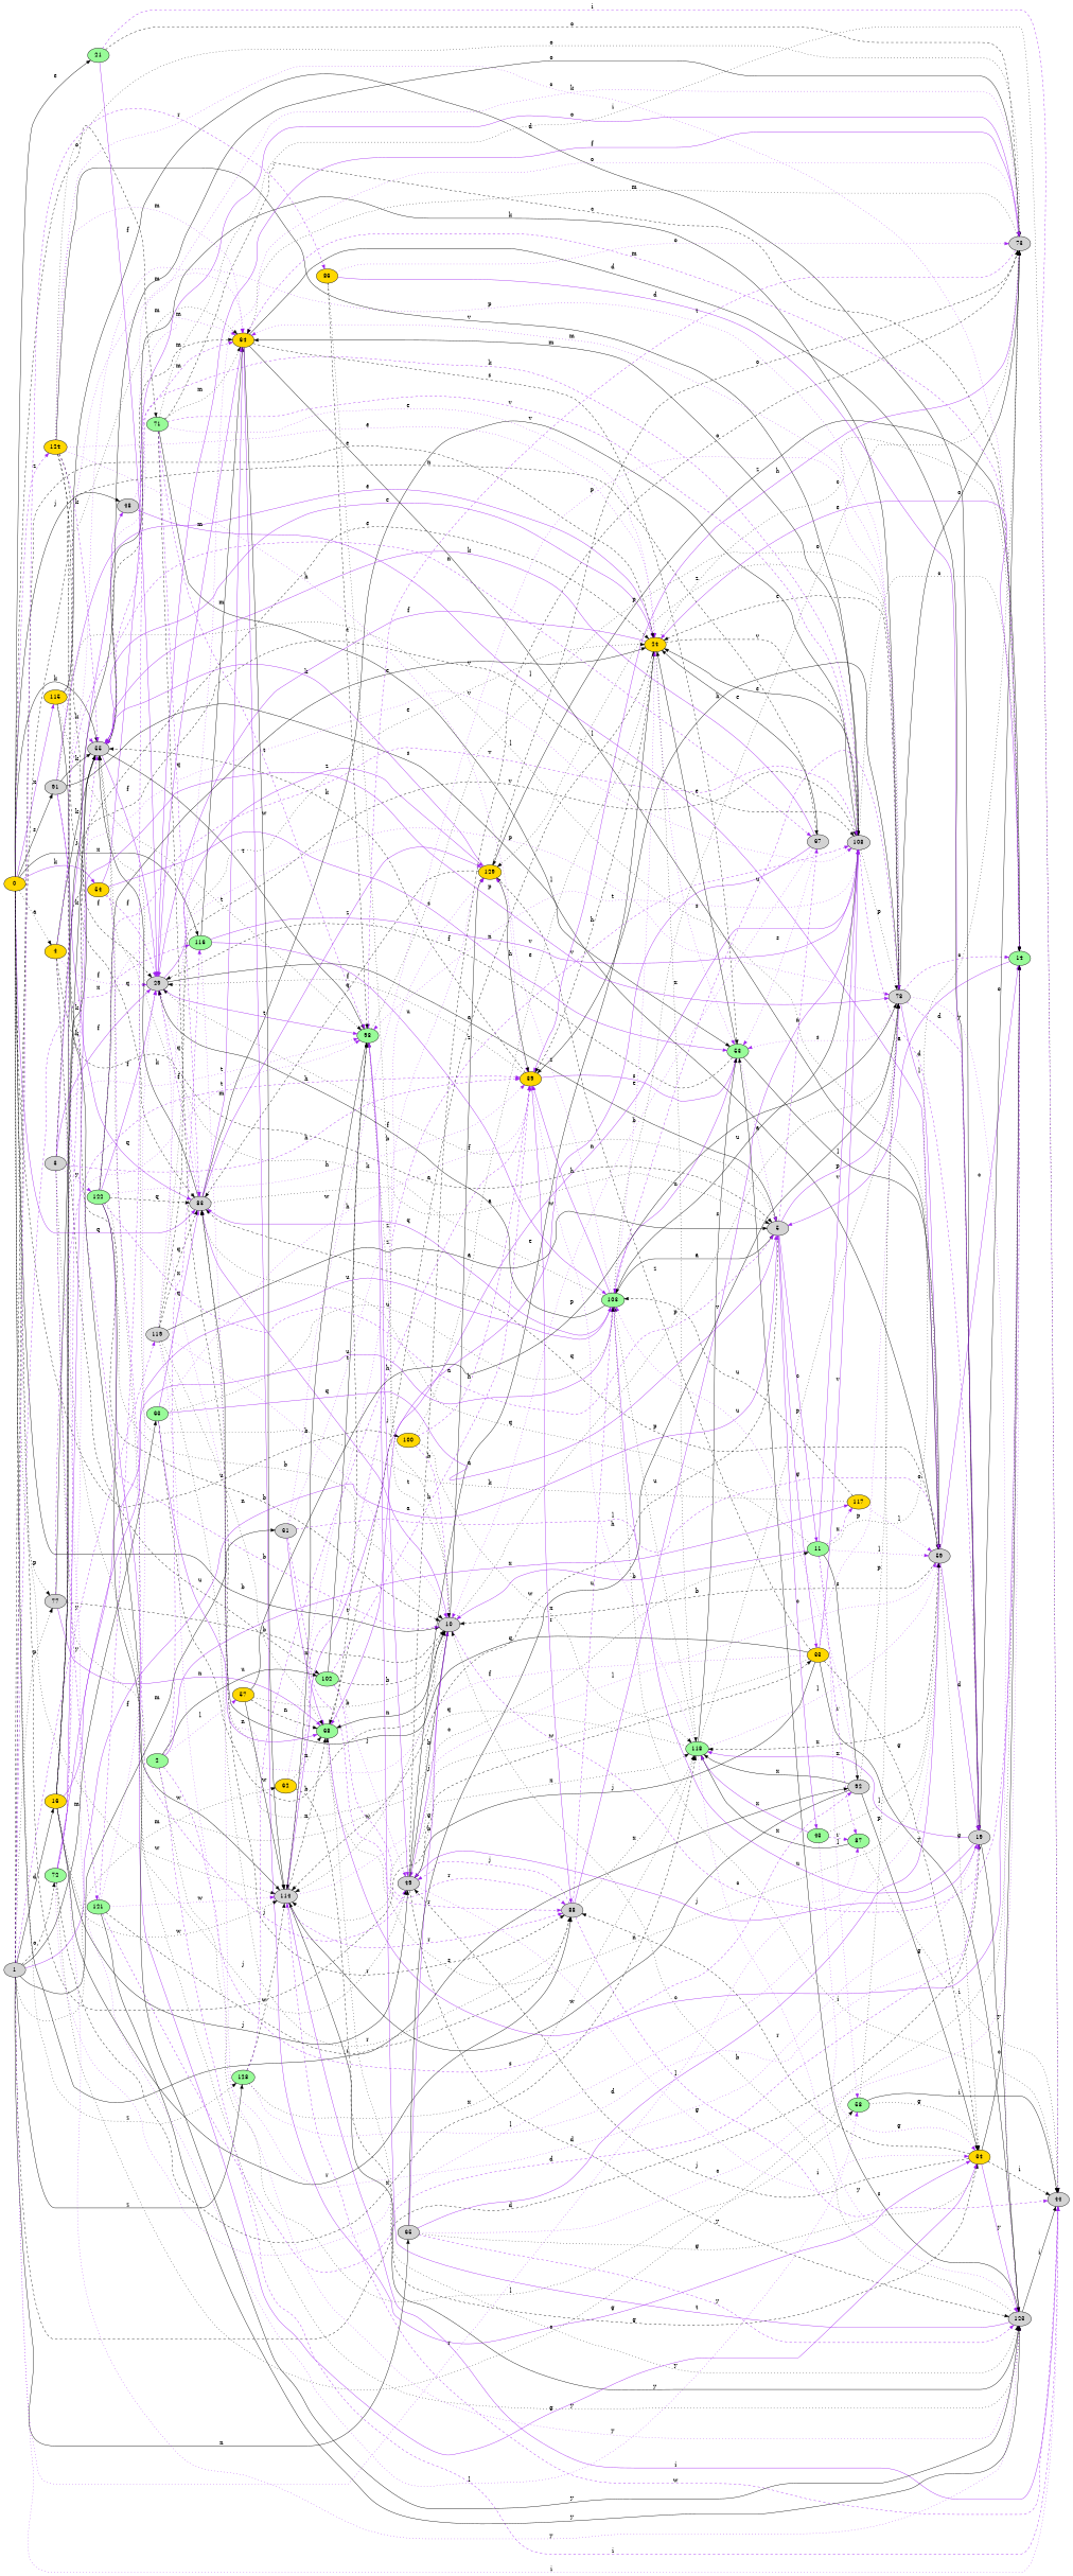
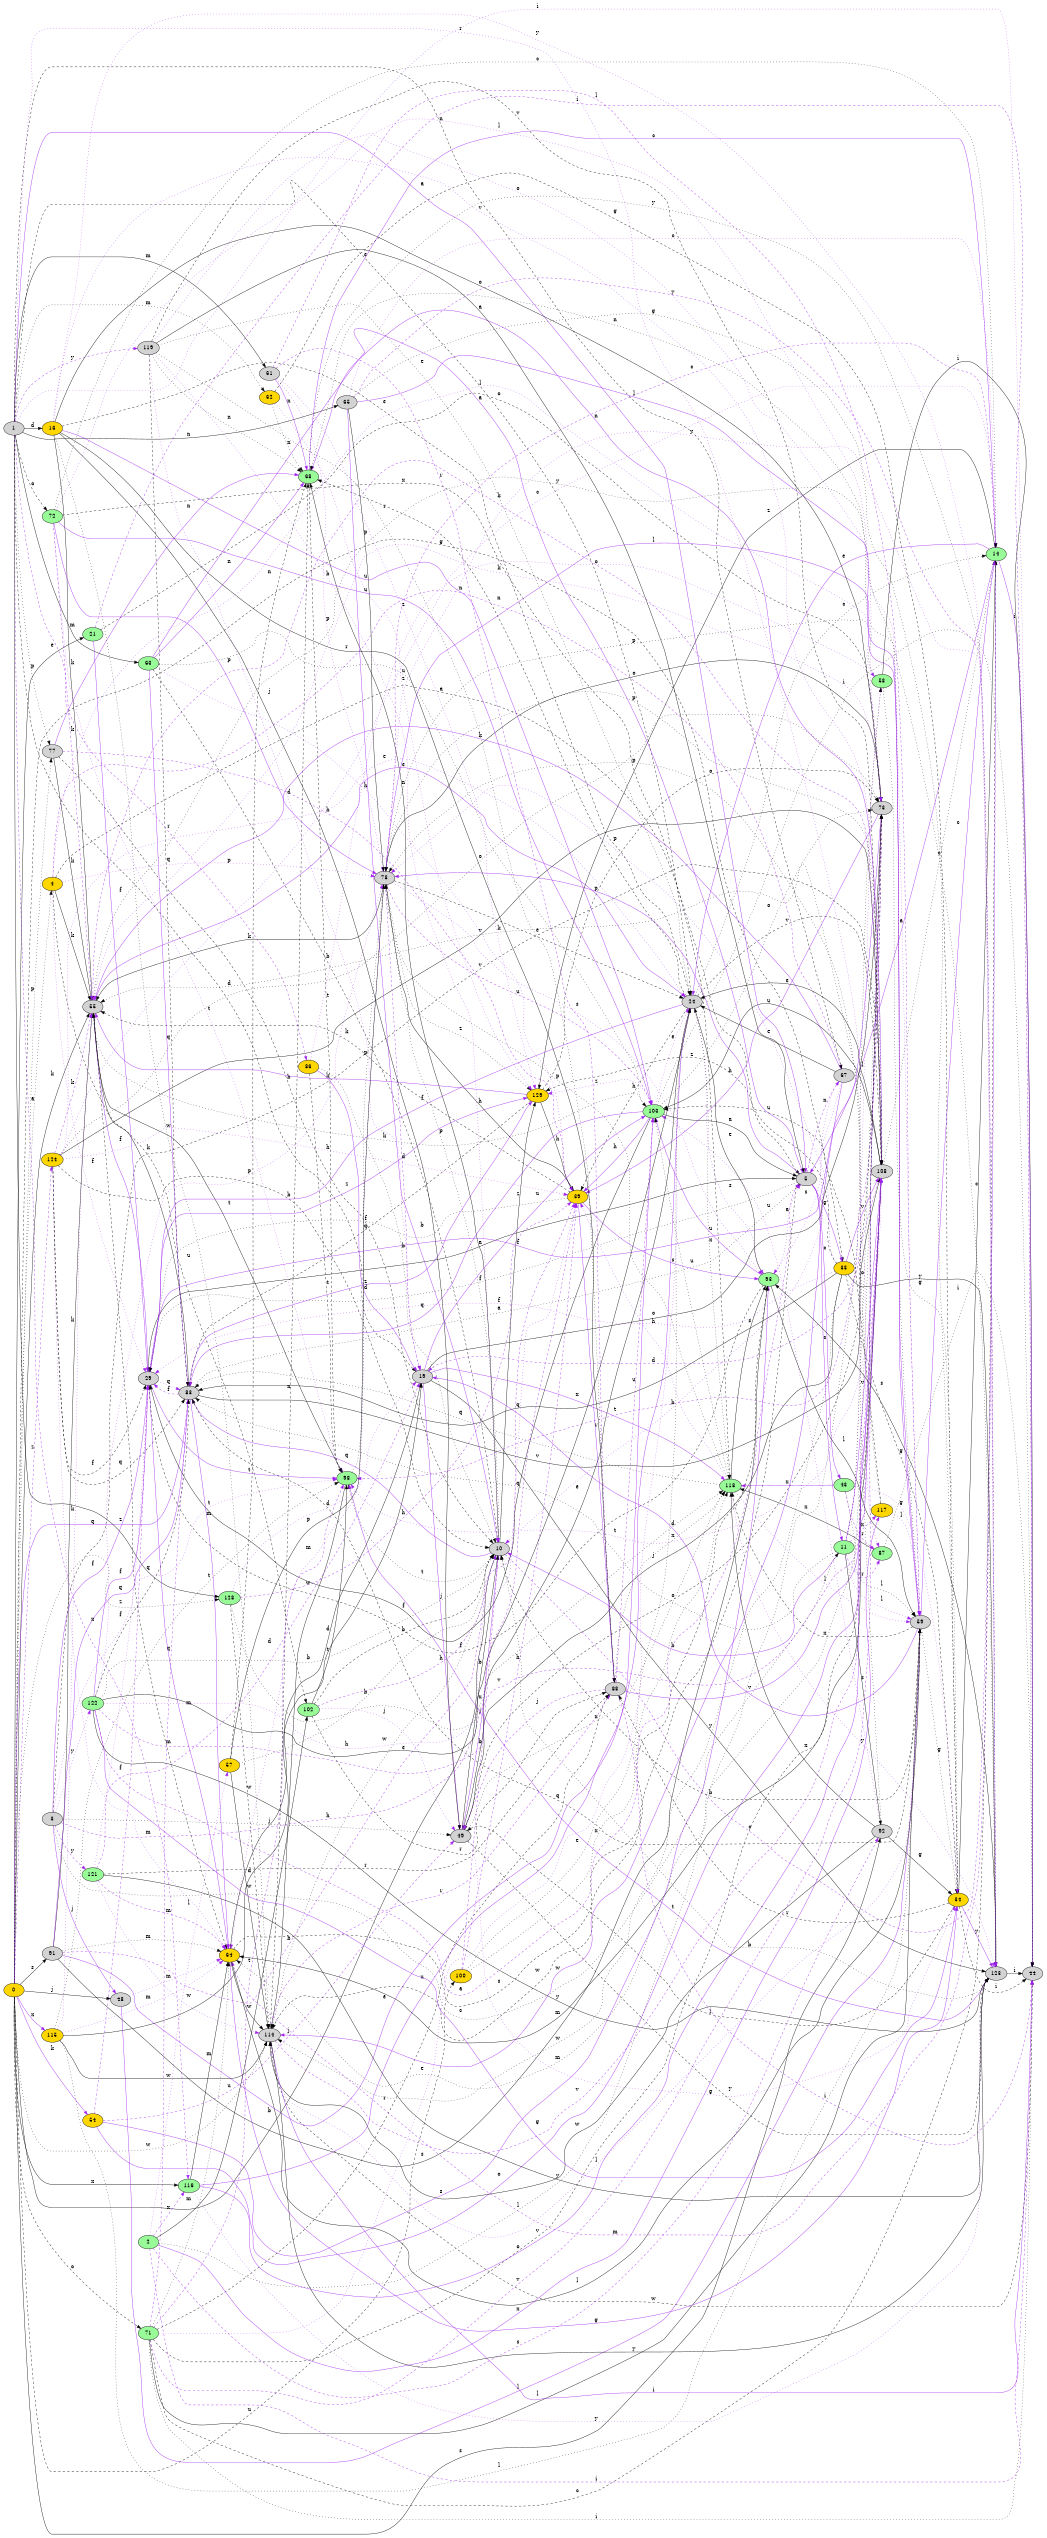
  strict digraph {
    rankdir=LR
    node [fillcolor=lightgrey style=filled]
    edge [color=black style=solid]
    0 [fillcolor=gold]
    4 [fillcolor=gold]
    10
    21 [fillcolor=palegreen]
    33 [fillcolor=gold]
    48
    54 [fillcolor=gold]
    55
    71 [fillcolor=palegreen]
    77
    83
    91
    92
    100 [fillcolor=gold]
    114
    115 [fillcolor=gold]
    116 [fillcolor=palegreen]
    124 [fillcolor=gold]
    128 [fillcolor=palegreen]
    5
    67
    58 [fillcolor=palegreen]
    102 [fillcolor=palegreen]
    29
    78
    49
    98 [fillcolor=palegreen]
    14 [fillcolor=palegreen]
    68 [fillcolor=palegreen]
    129 [fillcolor=gold]
    44
    73
    108
    34 [fillcolor=gold]
    123
    59
    64 [fillcolor=gold]
-   93 [fillcolor=palegreen label=53]
-   24 [fillcolor=gold]
+   93 [fillcolor=palegreen]
+   24
    88
    39 [fillcolor=gold]
    118 [fillcolor=palegreen]
    103 [fillcolor=palegreen]
    19
    1
    16 [fillcolor=gold]
    61
    62 [fillcolor=gold]
    63 [fillcolor=palegreen]
    65
    72 [fillcolor=palegreen]
    86 [fillcolor=gold]
    87 [fillcolor=palegreen]
    119
    11 [fillcolor=palegreen]
    n56 [fillcolor=palegreen label=43]
    2 [fillcolor=palegreen]
    57 [fillcolor=gold]
    117 [fillcolor=gold]
    3
    121 [fillcolor=palegreen]
    122 [fillcolor=palegreen]
    0 -> 4 [label=a style=dotted]
    0 -> 10 [label=b]
    0 -> 21 [label=e]
    0 -> 33 [label=g style=dashed]
    0 -> 48 [label=j]
    0 -> 54 [color=purple label=k]
    0 -> 55 [label=k]
    0 -> 71 [label=o style=dashed]
    0 -> 77 [label=p style=dotted]
    0 -> 83 [color=purple label=q]
    0 -> 91 [label=s]
    0 -> 92 [label=s]
    0 -> 100 [label=u style=dashed]
    0 -> 114 [label=w style=dotted]
    0 -> 115 [color=purple label=x]
    0 -> 116 [label=x]
    0 -> 124 [color=purple label=z style=dashed]
    0 -> 128 [label=z style=dotted]
    4 -> 55 [label=k]
    4 -> 5 [label=a style=dashed]
    4 -> 67 [color=purple label=n style=dashed]
    4 -> 58 [color=purple label=l style=dotted]
    4 -> 102 [label=u style=dashed]
    4 -> 29 [color=purple label=f style=dotted]
    4 -> 78 [color=purple label=p style=dotted]
    10 -> 83 [color=purple label=q]
    10 -> 114 [label=w style=dotted]
    10 -> 78 [label=p style=dotted]
    10 -> 49 [color=purple label=j]
    10 -> 98 [label=t style=dotted]
    10 -> 14 [color=purple label=c style=dashed]
    10 -> 68 [label=n]
    10 -> 129 [label=z]
    21 -> 29 [color=purple label=f]
    21 -> 44 [color=purple label=i style=dashed]
    21 -> 73 [label=o style=dashed]
    33 -> 83 [label=q]
    33 -> 114 [label=w style=dotted]
    33 -> 29 [color=purple label=f style=dotted]
    33 -> 78 [color=purple label=p style=dotted]
    33 -> 49 [label=j]
    33 -> 129 [label=z style=dashed]
    33 -> 108 [color=purple label=v]
    33 -> 34 [label=g style=dashed]
    33 -> 123 [label=y]
    48 -> 59 [color=purple label=l]
    48 -> 64 [color=purple label=m style=dotted]
    54 -> 29 [color=purple label=f style=dashed]
    54 -> 49 [color=purple label=j style=dashed]
    54 -> 73 [color=purple label=o]
    54 -> 93 [color=purple label=s]
    55 -> 29 [color=purple label=f]
    55 -> 98 [label=t]
    55 -> 123 [label=y style=dotted]
    55 -> 64 [label=m style=dashed]
    55 -> 24 [color=purple label=e]
    71 -> 83 [color=purple label=q style=dashed]
    71 -> 98 [color=purple label=t style=dashed]
    71 -> 14 [label=c style=dashed]
    71 -> 44 [label=i style=dotted]
+   71 -> 73 [label=o style=dashed]
    71 -> 108 [color=purple label=v style=dashed]
    71 -> 59 [label=l]
    71 -> 64 [label=m style=dotted]
    71 -> 24 [color=purple label=e style=dotted]
    71 -> 88 [label=r style=dashed]
    77 -> 10 [label=b style=dashed]
    77 -> 55 [label=k]
    77 -> 68 [color=purple label=n]
    77 -> 39 [color=purple label=h style=dashed]
    83 -> 55 [label=k]
    83 -> 5 [label=a style=dotted]
    83 -> 29 [color=purple label=f style=dashed]
    83 -> 129 [color=purple label=z]
    83 -> 108 [label=v]
    83 -> 64 [color=purple label=m]
    91 -> 10 [color=purple label=b style=dashed]
    91 -> 55 [label=k]
    91 -> 83 [color=purple label=q]
    91 -> 64 [label=m style=dotted]
    91 -> 93 [label=s]
    91 -> 24 [color=purple label=e]
    92 -> 114 [label=w]
    92 -> 78 [label=p style=dotted]
    92 -> 34 [label=g]
    92 -> 118 [label=x]
    92 -> 103 [color=purple label=u style=dotted]
    100 -> 10 [color=purple label=b style=dashed]
    100 -> 24 [label=e style=dotted]
    100 -> 39 [color=purple label=h style=dashed]
    100 -> 118 [label=x style=dotted]
    114 -> 68 [label=n style=dashed]
    114 -> 44 [color=purple label=i]
    114 -> 108 [color=purple label=v style=dashed]
    114 -> 123 [label=y]
    114 -> 59 [color=purple label=l style=dotted]
    114 -> 88 [color=purple label=r style=dashed]
    115 -> 55 [color=purple label=k style=dotted]
    115 -> 114 [label=w]
    115 -> 98 [label=t style=dotted]
    115 -> 59 [label=l style=dotted]
    115 -> 64 [color=purple label=m style=dotted]
    115 -> 19 [label=d]
    116 -> 108 [color=purple label=v]
    116 -> 123 [color=purple label=y style=dotted]
    116 -> 64 [label=m]
    116 -> 103 [color=purple label=u]
    124 -> 10 [label=b style=dashed]
    124 -> 55 [color=purple label=k style=dashed]
    124 -> 83 [label=q style=dashed]
    124 -> 29 [label=f style=dashed]
    124 -> 14 [color=purple label=c style=dotted]
    124 -> 73 [label=o style=dotted]
    124 -> 108 [label=v]
    124 -> 64 [color=purple label=m style=dotted]
    124 -> 24 [color=purple label=e style=dotted]
    124 -> 39 [color=purple label=h style=dotted]
    128 -> 114 [label=w style=dashed]
    128 -> 39 [color=purple label=h style=dashed]
    128 -> 118 [label=x style=dotted]
    128 -> 19 [color=purple label=d style=dotted]
    5 -> 33 [color=purple label=g]
    5 -> 114 [label=w style=dashed]
    5 -> 67 [color=purple label=n style=dashed]
    5 -> 29 [label=f style=dotted]
    5 -> 78 [color=purple label=p]
    5 -> 11 [color=purple label=c]
    5 -> n56 [color=purple label=c]
    67 -> 10 [color=purple label=b style=dotted]
    67 -> 55 [color=purple label=k]
    67 -> 114 [color=purple label=w]
    67 -> 93 [color=purple label=s style=dotted]
    67 -> 24 [label=e]
    58 -> 78 [label=p style=dotted]
    58 -> 44 [label=i]
    58 -> 34 [label=g style=dotted]
    102 -> 10 [label=b style=dashed]
    102 -> 49 [color=purple label=j style=dotted]
    102 -> 98 [label=t]
-   102 -> 88 [color=purple label=r style=dashed]
+   102 -> 88 [label=r style=dashed]
    102 -> 39 [color=purple label=h style=dashed]
    29 -> 83 [color=purple label=q style=dotted]
    29 -> 5 [label=a]
    29 -> 98 [color=purple label=t]
    29 -> 129 [color=purple label=z]
    29 -> 64 [color=purple label=m]
    78 -> 55 [label=k]
    78 -> 14 [color=purple label=c style=dashed]
    78 -> 129 [label=z style=dotted]
    78 -> 73 [label=o]
    78 -> 123 [color=purple label=y style=dotted]
    78 -> 59 [color=purple label=l]
    78 -> 64 [color=purple label=m style=dotted]
    78 -> 93 [color=purple label=s style=dotted]
    78 -> 24 [label=e style=dashed]
    78 -> 39 [label=h]
    78 -> 103 [color=purple label=u style=dashed]
    78 -> 19 [color=purple label=d style=dashed]
    49 -> 10 [label=b]
    49 -> 73 [label=o style=dashed]
    49 -> 34 [color=purple label=g style=dotted]
    49 -> 123 [label=y style=dashed]
    49 -> 24 [label=e]
    49 -> 118 [label=x style=dotted]
    98 -> 114 [label=w]
    98 -> 78 [label=p style=dotted]
-   98 -> 49 [color=purple label=j]
    14 -> 5 [color=purple label=a]
    14 -> 129 [label=z]
+   14 -> 44 [color=purple label=i]
    14 -> 64 [color=purple label=m style=dashed]
    14 -> 24 [color=purple label=e]
    68 -> 98 [label=t style=dashed]
    68 -> 14 [color=purple label=c]
    68 -> 123 [label=y style=dotted]
    129 -> 55 [color=purple label=k]
    129 -> 83 [label=q style=dashed]
    129 -> 73 [label=o style=dashed]
    129 -> 39 [label=h]
-   44 -> 114 [color=purple label=w style=dashed]
+   44 -> 114 [label=w style=dashed]
    73 -> 55 [color=purple label=k style=dotted]
    73 -> 29 [color=purple label=f]
    73 -> 98 [color=purple label=t style=dashed]
    73 -> 64 [label=m style=dotted]
    73 -> 39 [color=purple label=h]
    108 -> 55 [color=purple label=k style=dashed]
    108 -> 78 [label=p style=dotted]
    108 -> 98 [color=purple label=t style=dotted]
    108 -> 14 [label=c style=dotted]
    108 -> 68 [color=purple label=n]
    108 -> 64 [label=m]
    108 -> 24 [label=e]
    108 -> 103 [label=u]
    108 -> 19 [color=purple label=d style=dashed]
    34 -> 49 [label=j style=dashed]
    34 -> 14 [label=c]
    34 -> 44 [label=i style=dashed]
    34 -> 123 [color=purple label=y]
    34 -> 88 [label=r style=dashed]
    123 -> 10 [label=b style=dotted]
    123 -> 98 [color=purple label=t]
    123 -> 44 [label=i]
    123 -> 93 [label=s]
    59 -> 10 [label=b style=dashed]
    59 -> 83 [label=q style=dashed]
    59 -> 14 [color=purple label=c]
    59 -> 68 [label=n style=dotted]
    59 -> 34 [label=g style=dotted]
    59 -> 118 [label=x style=dashed]
    59 -> 19 [color=purple label=d]
    64 -> 114 [label=w]
    64 -> 34 [color=purple label=g]
    64 -> 59 [label=l]
    64 -> 93 [label=s style=dashed]
    64 -> 19 [label=d]
    93 -> 5 [color=purple label=a style=dotted]
    93 -> 29 [label=f style=dashed]
    93 -> 59 [label=l]
    93 -> 24 [label=e]
    93 -> 103 [color=purple label=u]
    24 -> 29 [color=purple label=f]
    24 -> 14 [label=c style=dotted]
    24 -> 68 [label=n style=dashed]
    24 -> 108 [label=v style=dashed]
    24 -> 93 [color=purple label=s style=dotted]
    24 -> 39 [label=h style=dashed]
    24 -> 118 [label=x style=dotted]
    88 -> 49 [color=purple label=j style=dashed]
    88 -> 44 [color=purple label=i style=dashed]
    88 -> 108 [color=purple label=v]
    88 -> 118 [label=x style=dotted]
    88 -> 103 [color=purple label=u style=dashed]
    39 -> 55 [label=k style=dashed]
    39 -> 29 [label=f style=dotted]
    39 -> 93 [color=purple label=s]
    39 -> 88 [color=purple label=r]
    118 -> 83 [label=q style=dotted]
    118 -> 78 [label=p style=dotted]
    118 -> 123 [color=purple label=y style=dotted]
    118 -> 59 [color=purple label=l style=dotted]
    118 -> 93 [label=s]
    118 -> 39 [color=purple label=h style=dotted]
    118 -> 103 [label=u style=dotted]
    103 -> 55 [label=k style=dotted]
    103 -> 83 [color=purple label=q]
    103 -> 5 [label=a]
    103 -> 29 [label=f]
    103 -> 129 [color=purple label=z style=dotted]
    103 -> 44 [label=i style=dotted]
    103 -> 73 [label=o style=dotted]
    103 -> 24 [color=purple label=e style=dotted]
    103 -> 39 [color=purple label=h]
    19 -> 49 [color=purple label=j]
    19 -> 73 [label=o]
    19 -> 123 [label=y]
    19 -> 118 [color=purple label=x]
    19 -> 103 [color=purple label=u]
    1 -> 77 [label=p style=dotted]
    1 -> 116 [color=purple label=x style=dashed]
    1 -> 128 [label=z]
    1 -> 5 [color=purple label=a]
    1 -> 67 [label=n style=dashed]
    1 -> 44 [color=purple label=i style=dotted]
    1 -> 24 [label=e style=dashed]
    1 -> 19 [label=d style=dashed]
    1 -> 16 [label=d]
    1 -> 61 [label=m]
    1 -> 62 [label=m style=dotted]
    1 -> 63 [label=m]
    1 -> 65 [label=n]
    1 -> 72 [label=o style=dashed]
    1 -> 86 [color=purple label=r style=dashed]
    1 -> 87 [color=purple label=r style=dotted]
    1 -> 119 [color=purple label=y style=dashed]
    16 -> 55 [label=k]
    16 -> 114 [label=w style=dotted]
    16 -> 49 [label=j]
    16 -> 73 [label=o]
    16 -> 108 [color=purple label=v style=dotted]
    16 -> 123 [color=purple label=y style=dotted]
    16 -> 24 [label=e style=dashed]
    16 -> 88 [label=r]
    16 -> 103 [color=purple label=u]
    61 -> 78 [color=purple label=p style=dotted]
    61 -> 68 [color=purple label=n]
    61 -> 129 [color=purple label=z style=dotted]
    61 -> 59 [color=purple label=l style=dashed]
    61 -> 88 [color=purple label=r style=dashed]
    62 -> 68 [label=n style=dotted]
    62 -> 129 [color=purple label=z style=dotted]
    62 -> 34 [label=g style=dashed]
    63 -> 10 [label=b style=dashed]
    63 -> 83 [color=purple label=q]
    63 -> 5 [color=purple label=a]
    63 -> 68 [color=purple label=n]
    63 -> 39 [color=purple label=h style=dotted]
    63 -> 103 [label=u style=dotted]
    65 -> 10 [color=purple label=b]
    65 -> 78 [label=p]
    65 -> 14 [color=purple label=c style=dotted]
    65 -> 34 [label=g style=dotted]
    65 -> 123 [color=purple label=y style=dashed]
    65 -> 59 [color=purple label=l]
    72 -> 55 [color=purple label=k style=dashed]
    72 -> 78 [color=purple label=p]
    72 -> 98 [color=purple label=t style=dotted]
    72 -> 14 [label=c style=dotted]
    72 -> 59 [color=purple label=l style=dotted]
    72 -> 118 [label=x style=dashed]
    72 -> 103 [color=purple label=u]
    86 -> 10 [label=b style=dotted]
    86 -> 98 [label=t style=dashed]
    86 -> 73 [color=purple label=o style=dotted]
    86 -> 19 [color=purple label=d]
    87 -> 44 [label=i style=dotted]
    87 -> 118 [label=x]
    119 -> 10 [color=purple label=b style=dotted]
    119 -> 83 [label=q style=dashed]
    119 -> 5 [label=a]
    119 -> 68 [label=n style=dotted]
    119 -> 73 [color=purple label=o style=dotted]
    119 -> 108 [label=v style=dashed]
    119 -> 24 [label=e style=dotted]
    119 -> 88 [label=r style=dotted]
    119 -> 19 [color=purple label=d style=dotted]
    11 -> 10 [color=purple label=b]
    11 -> 83 [label=q style=dotted]
    11 -> 92 [label=s]
    11 -> 58 [color=purple label=l style=dotted]
    11 -> 73 [label=o style=dotted]
    11 -> 108 [color=purple label=v]
    11 -> 59 [color=purple label=l style=dotted]
    11 -> 87 [color=purple label=r style=dashed]
    11 -> 117 [color=purple label=x style=dashed]
    n56 -> 34 [color=purple label=g style=dotted]
    n56 -> 59 [label=l style=dotted]
    n56 -> 118 [color=purple label=x]
    n56 -> 87 [color=purple label=r style=dashed]
    2 -> 92 [color=purple label=s style=dashed]
    2 -> 116 [color=purple label=x style=dashed]
    2 -> 58 [label=l style=dotted]
    2 -> 102 [label=u]
    2 -> 44 [color=purple label=i style=dashed]
    2 -> 57 [color=purple label=l style=dotted]
    2 -> 117 [color=purple label=x]
    57 -> 10 [label=b style=dotted]
    57 -> 114 [label=w]
    57 -> 78 [label=p]
    57 -> 68 [label=n style=dashed]
    117 -> 55 [label=k style=dotted]
    117 -> 59 [color=purple label=l style=dotted]
    117 -> 103 [label=u style=dashed]
    3 -> 48 [color=purple label=j]
    3 -> 29 [color=purple label=f]
    3 -> 49 [label=j style=dotted]
    3 -> 98 [color=purple label=t style=dotted]
    3 -> 108 [label=v style=dashed]
    3 -> 39 [color=purple label=h style=dashed]
    3 -> 11 [label=c style=dotted]
    3 -> 121 [color=purple label=y style=dashed]
    3 -> 122 [color=purple label=y style=dotted]
    121 -> 114 [color=purple label=w style=dotted]
    121 -> 29 [color=purple label=f style=dotted]
    121 -> 123 [label=y]
    121 -> 64 [color=purple label=m style=dashed]
    121 -> 88 [label=r style=dashed]
    121 -> 19 [color=purple label=d style=dashed]
    122 -> 10 [label=b style=dotted]
    122 -> 83 [label=q style=dashed]
    122 -> 5 [color=purple label=a style=dashed]
    122 -> 29 [color=purple label=f]
    122 -> 78 [color=purple label=p style=dotted]
    122 -> 108 [color=purple label=v style=dashed]
    122 -> 34 [color=purple label=g]
    122 -> 123 [label=y]
    122 -> 24 [label=e]
    122 -> 39 [color=purple label=h style=dotted]
  }
